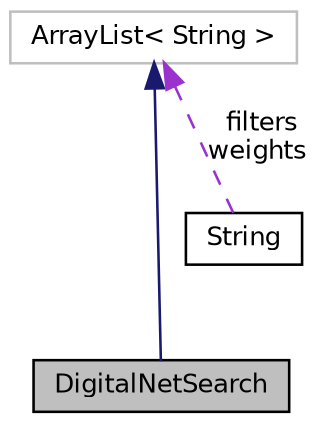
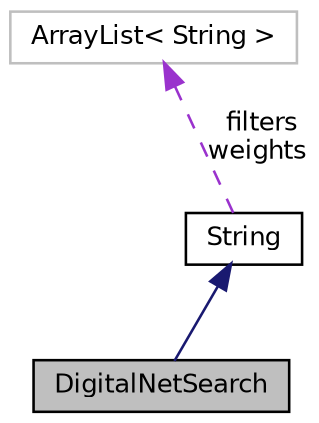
  digraph {
    node [color=black fontname=Helvetica fontsize=10 shape=record]
    edge [dir=back fontname=Helvetica fontsize=10 labelfontname=Helvetica labelfontsize=10]
    n1 [fillcolor=grey75 fontcolor=black height=0.2 label=DigitalNetSearch style=filled width=0.4]
    n2 [height=0.2 label=String width=0.4]
    n3 [color=grey75 height=0.2 label="ArrayList\< String \>" width=0.4]
-   n3 -> n1 [color=midnightblue style=solid]
+   n2 -> n1 [color=midnightblue style=solid]
    n3 -> n2 [color=darkorchid3 label=" filters\nweights" style=dashed]
  }
